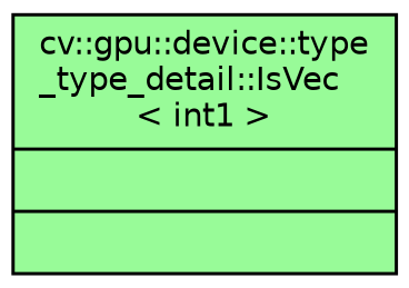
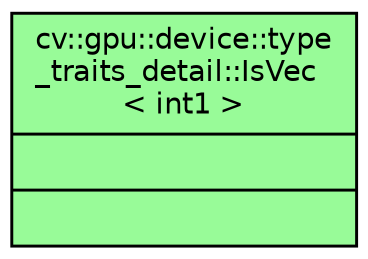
  digraph {
-   n1 [color=black fillcolor=palegreen fontcolor=black fontname=Helvetica fontsize=10 height=0.2 label="{cv::gpu::device::type\l_type_detail::IsVec\l\< int1 \>\n||}" shape=record style=filled width=0.4]
+   n1 [color=black fillcolor=palegreen fontcolor=black fontname=Helvetica fontsize=10 height=0.2 label="{cv::gpu::device::type\l_traits_detail::IsVec\l\< int1 \>\n||}" shape=record style=filled width=0.4]
  }
